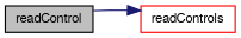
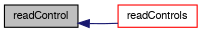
  digraph {
    rankdir=LR
    node [fontname=FreeSans fontsize=10 shape=record]
    n1 [color=black fillcolor=grey75 fontcolor=black height=0.2 label=readControl style=filled width=0.4]
    n2 [color=red height=0.2 label=readControls width=0.4]
-   n2 -> n1 [color=midnightblue dir=back fontname=FreeSans fontsize=10 labelfontname=FreeSans labelfontsize=10 style=solid]
+   n1 -> n2 [color=midnightblue dir=back fontname=FreeSans fontsize=10 labelfontname=FreeSans labelfontsize=10 style=solid]
  }
